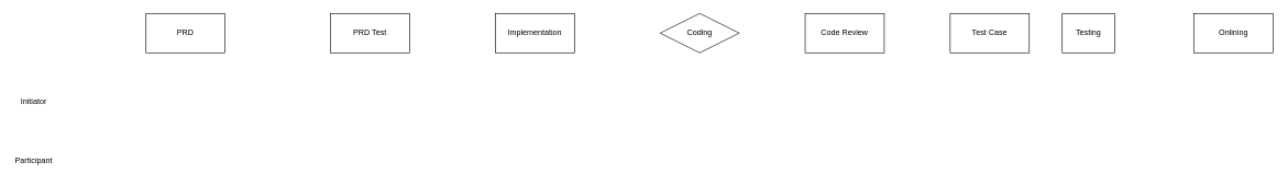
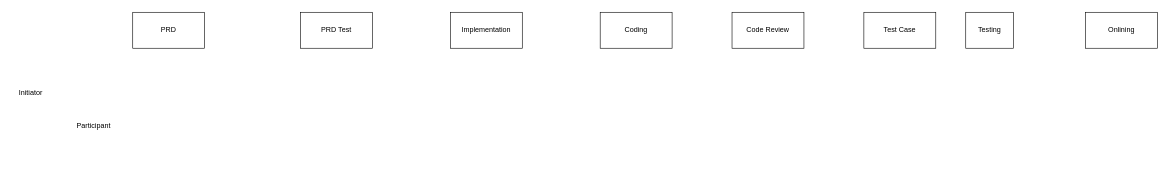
  <mxCell id="0" />
  <mxCell id="1" parent="0" />
  <mxCell id="2" value="PRD" style="rounded=0;whiteSpace=wrap;html=1;" parent="1" vertex="1"><mxGeometry x="220" y="20" width="120" height="60" as="geometry" /></mxCell>
  <mxCell id="3" value="PRD Test" style="rounded=0;whiteSpace=wrap;html=1;" parent="1" vertex="1"><mxGeometry x="500" y="20" width="120" height="60" as="geometry" /></mxCell>
  <mxCell id="4" value="Initiator" style="text;html=1;strokeColor=none;fillColor=none;align=center;verticalAlign=middle;whiteSpace=wrap;rounded=0;" parent="1" vertex="1"><mxGeometry x="20" y="140" width="60" height="30" as="geometry" /></mxCell>
- <mxCell id="5" value="Participant" style="text;html=1;strokeColor=none;fillColor=none;align=center;verticalAlign=middle;whiteSpace=wrap;rounded=0;" parent="1" vertex="1"><mxGeometry x="20" y="230" width="60" height="30" as="geometry" /></mxCell>
+ <mxCell id="5" value="Participant" style="text;html=1;strokeColor=none;fillColor=none;align=center;verticalAlign=middle;whiteSpace=wrap;rounded=0;" parent="1" vertex="1"><mxGeometry x="125" y="195" width="60" height="30" as="geometry" /></mxCell>
  <mxCell id="6" value="Implementation" style="rounded=0;whiteSpace=wrap;html=1;" parent="1" vertex="1"><mxGeometry x="750" y="20" width="120" height="60" as="geometry" /></mxCell>
- <mxCell id="7" value="Coding" style="rhombus;whiteSpace=wrap;html=1;" parent="1" vertex="1"><mxGeometry x="1000" y="20" width="120" height="60" as="geometry" /></mxCell>
+ <mxCell id="7" value="Coding" style="rounded=0;whiteSpace=wrap;html=1;" parent="1" vertex="1"><mxGeometry x="1000" y="20" width="120" height="60" as="geometry" /></mxCell>
  <mxCell id="8" value="Code Review" style="rounded=0;whiteSpace=wrap;html=1;" parent="1" vertex="1"><mxGeometry x="1220" y="20" width="120" height="60" as="geometry" /></mxCell>
  <mxCell id="9" value="Test Case" style="rounded=0;whiteSpace=wrap;html=1;" parent="1" vertex="1"><mxGeometry x="1440" y="20" width="120" height="60" as="geometry" /></mxCell>
  <mxCell id="10" value="Testing" style="rounded=0;whiteSpace=wrap;html=1;" parent="1" vertex="1"><mxGeometry x="1610" y="20" width="80" height="60" as="geometry" /></mxCell>
  <mxCell id="11" value="Onlining" style="rounded=0;whiteSpace=wrap;html=1;" parent="1" vertex="1"><mxGeometry x="1810" y="20" width="120" height="60" as="geometry" /></mxCell>
